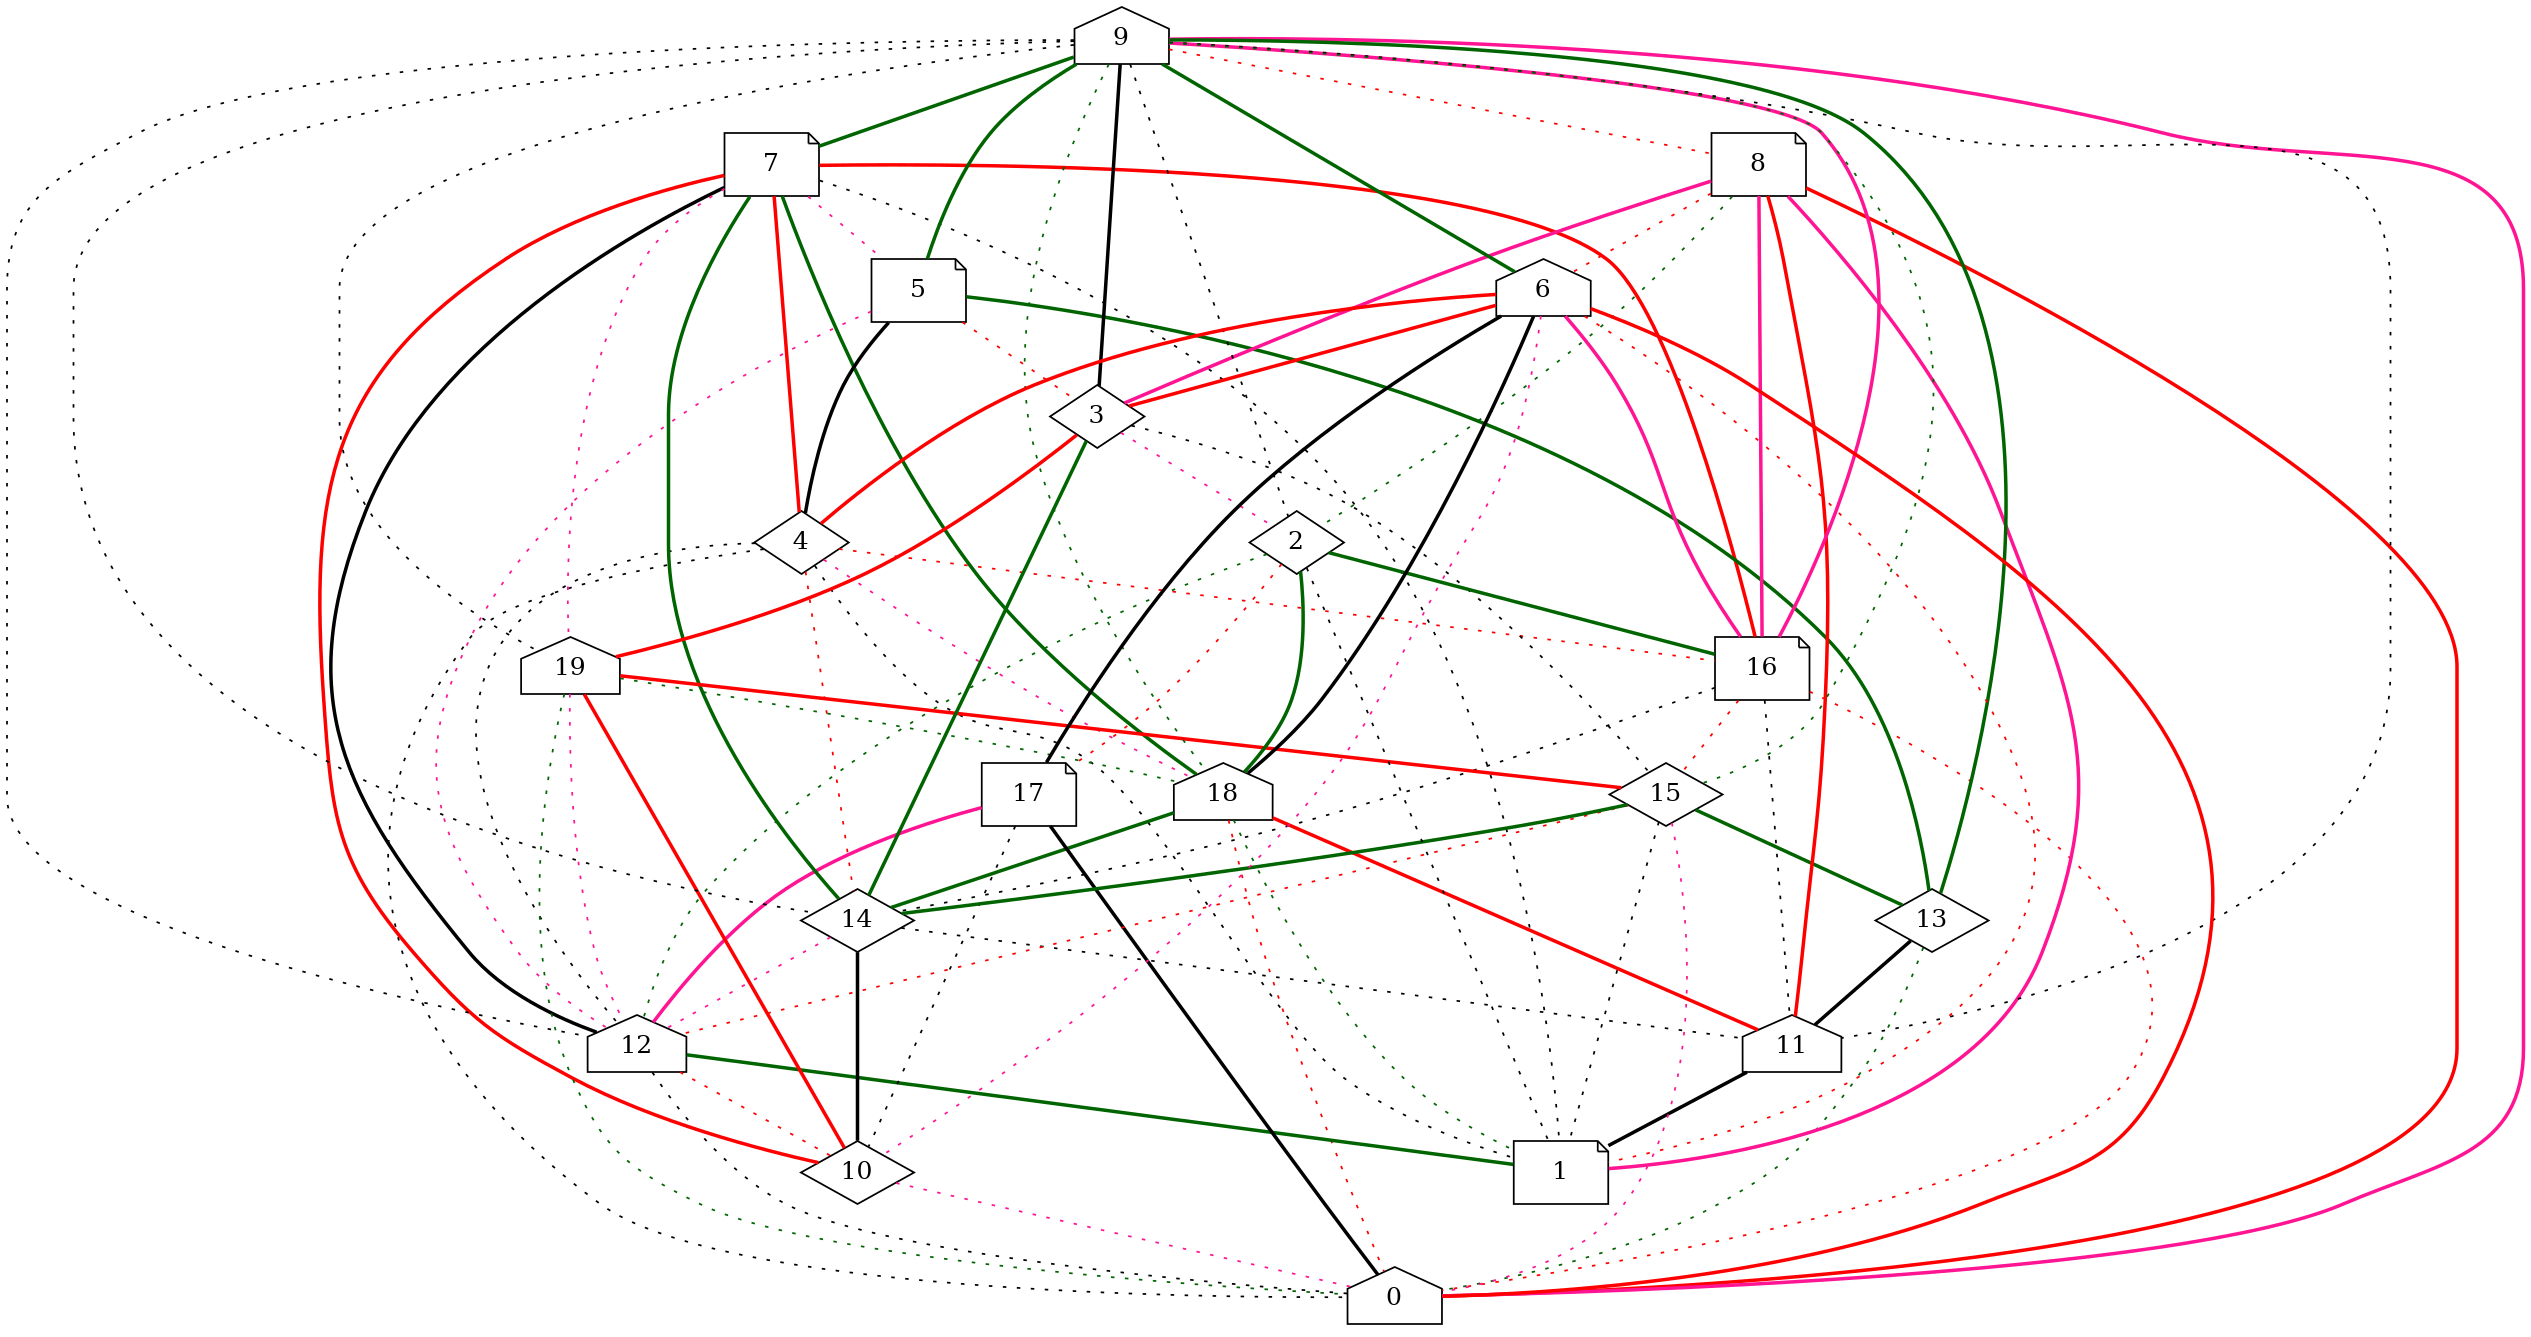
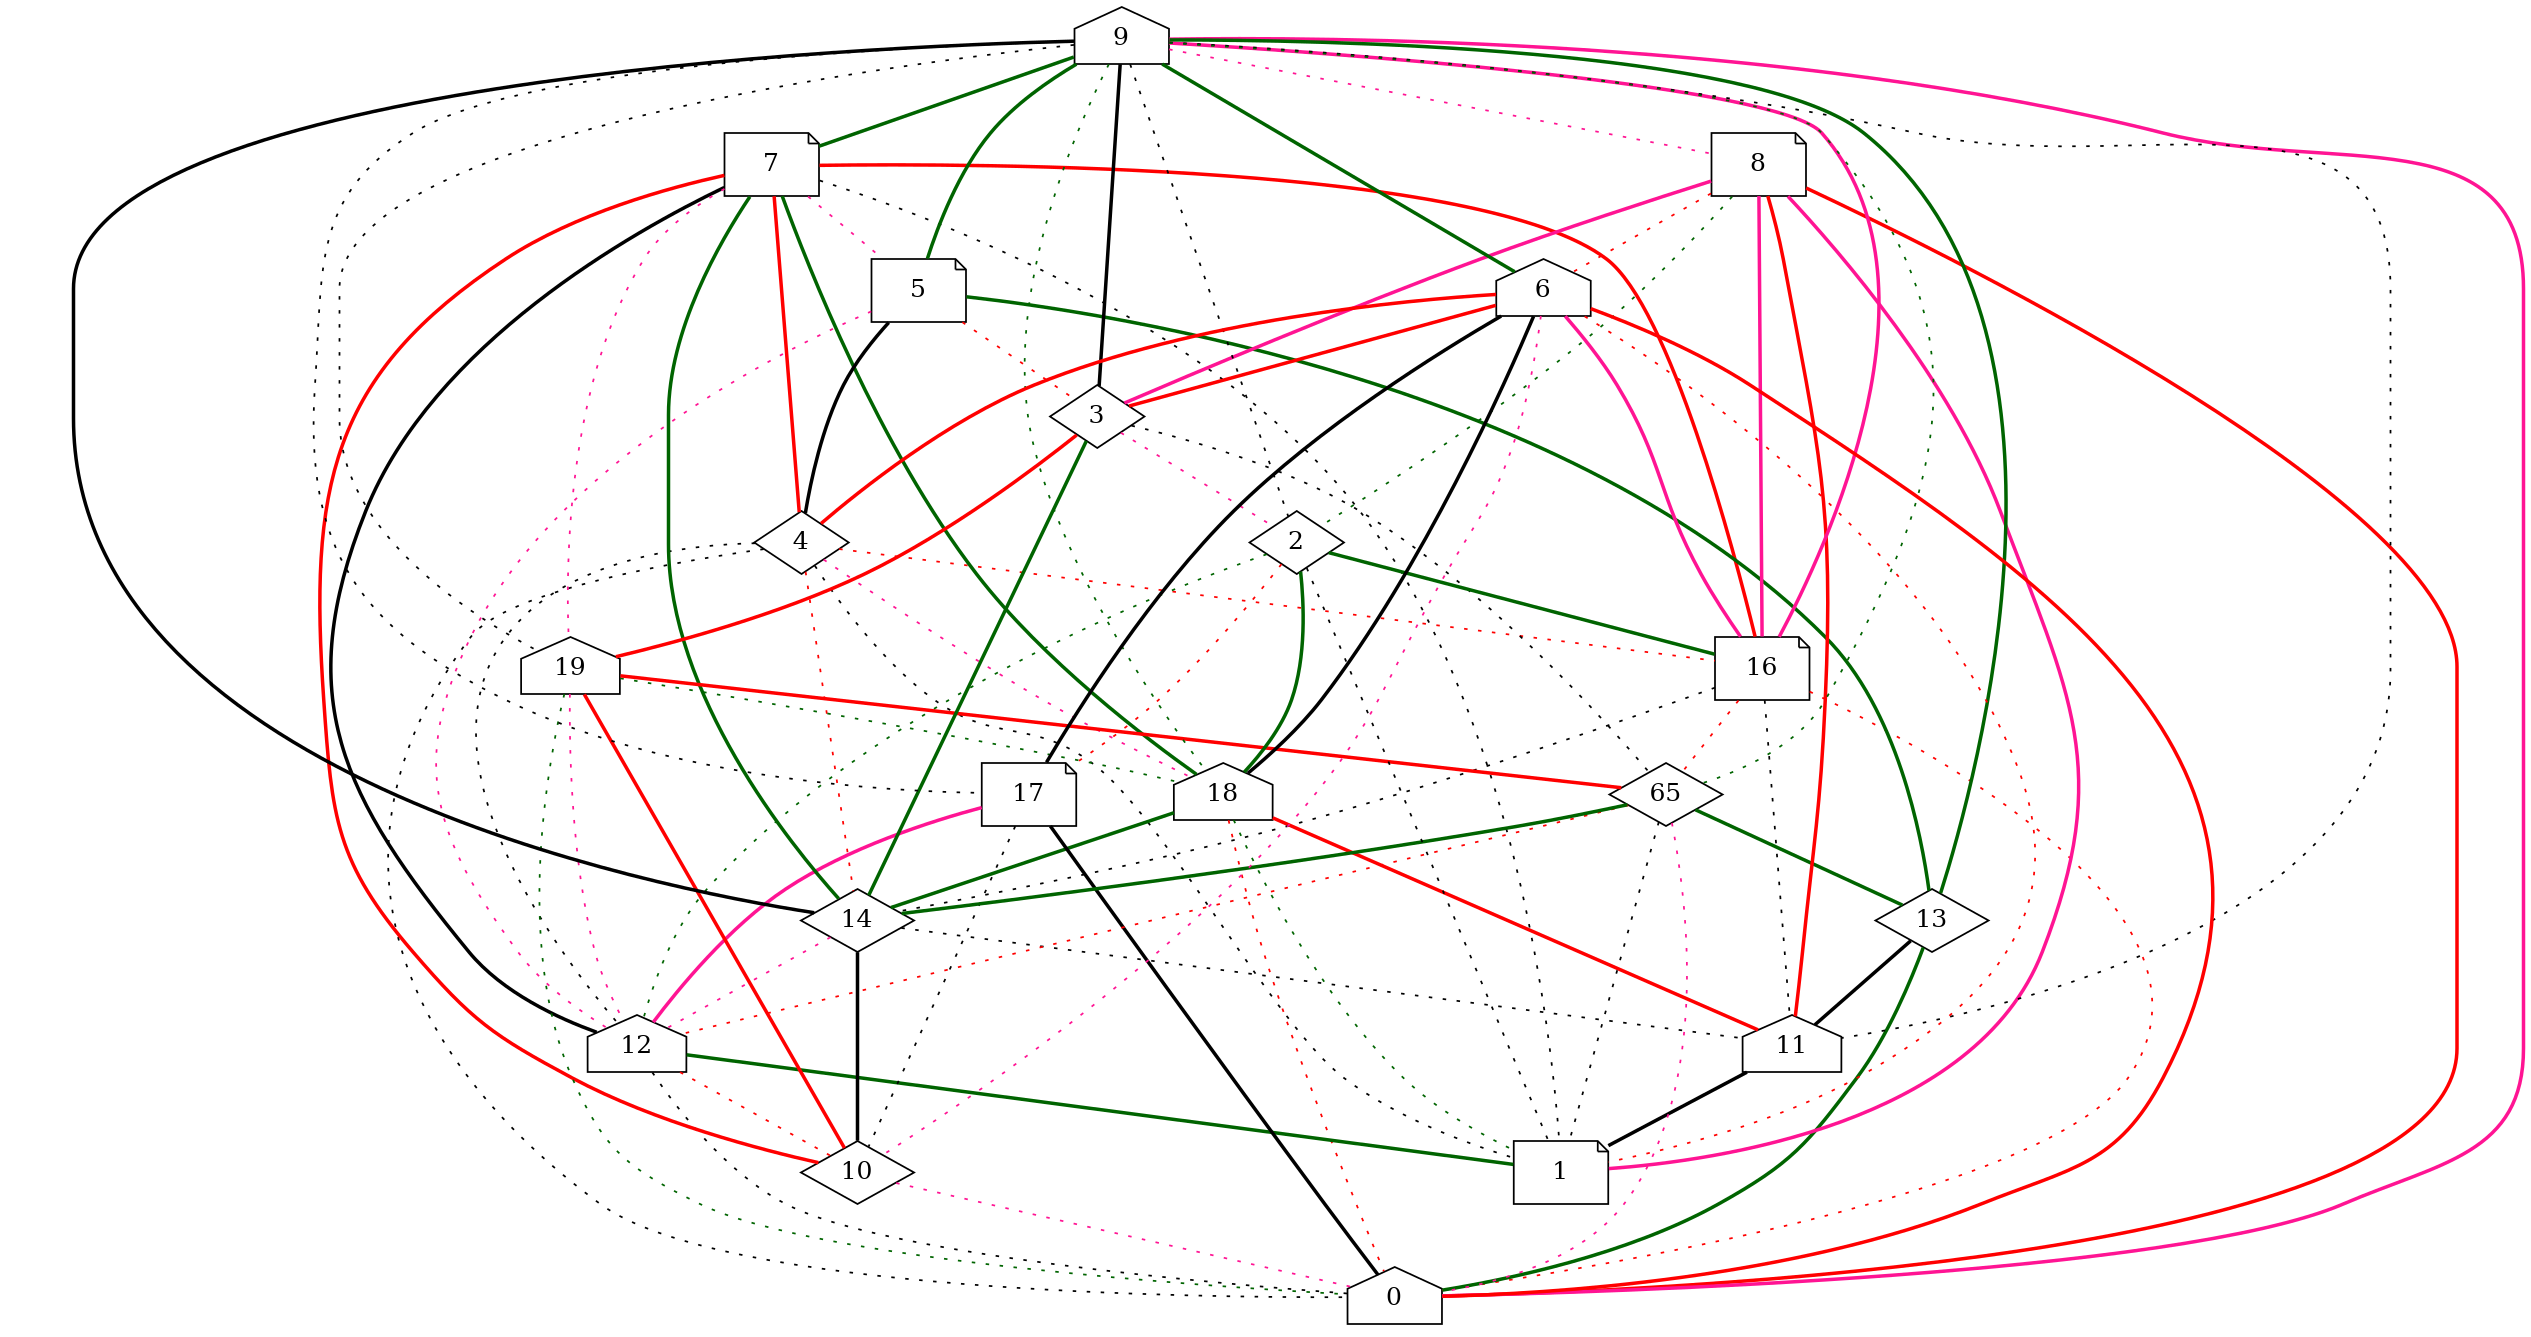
  digraph {
    node [shape=diamond]
    edge [color=black dir=none style=dotted]
    4
    0 [shape=house]
    18 [shape=house]
    12 [shape=house]
    1 [shape=note]
    16 [shape=note]
    14
    11 [shape=house]
    10
    17 [shape=note]
    7 [shape=note]
    5 [shape=note]
    19 [shape=house]
    3
    13
-   15
+   15 [label=65]
    2
    8 [shape=note]
    9 [shape=house]
    6 [shape=house]
    subgraph sub_1 {
      4
      0
      18
      12
      1
      16
      14
      11
      10
      17
      7
      5
      19
      3
      13
      15
      2
      8
      9
      6
    }
    4 -> 0
    4 -> 18 [color=deeppink]
    4 -> 12
    4 -> 1
    4 -> 16 [color=red]
    4 -> 14 [color=red]
    18 -> 0 [color=red]
    18 -> 1 [color=darkgreen]
    18 -> 14 [color=darkgreen style=bold]
    18 -> 11 [color=red style=bold]
    12 -> 0
    12 -> 1 [color=darkgreen style=bold]
    12 -> 10 [color=red]
    16 -> 0 [color=red]
    16 -> 14
    16 -> 11
    16 -> 15 [color=red]
    14 -> 12 [color=deeppink]
    14 -> 11
    14 -> 10 [style=bold]
    11 -> 1 [style=bold]
    10 -> 0 [color=deeppink]
    17 -> 0 [style=bold]
    17 -> 12 [color=deeppink style=bold]
    17 -> 10
    7 -> 4 [color=red style=bold]
    7 -> 18 [color=darkgreen style=bold]
    7 -> 12 [style=bold]
    7 -> 1
    7 -> 16 [color=red style=bold]
    7 -> 14 [color=darkgreen style=bold]
    7 -> 10 [color=red style=bold]
    7 -> 5 [color=deeppink]
    7 -> 19 [color=deeppink]
    5 -> 4 [style=bold]
    5 -> 12 [color=deeppink]
    5 -> 3 [color=red]
    5 -> 13 [color=darkgreen style=bold]
    19 -> 0 [color=darkgreen]
    19 -> 18 [color=darkgreen]
    19 -> 12 [color=deeppink]
    19 -> 10 [color=red style=bold]
    19 -> 15 [color=red style=bold]
    3 -> 14 [color=darkgreen style=bold]
    3 -> 19 [color=red style=bold]
    3 -> 15
    3 -> 2 [color=deeppink]
-   13 -> 0 [color=darkgreen]
+   13 -> 0 [color=darkgreen style=bold]
    13 -> 11 [style=bold]
    15 -> 0 [color=deeppink]
    15 -> 12 [color=red]
    15 -> 1
    15 -> 14 [color=darkgreen style=bold]
    15 -> 13 [color=darkgreen style=bold]
    2 -> 18 [color=darkgreen style=bold]
    2 -> 12 [color=darkgreen]
    2 -> 1
    2 -> 16 [color=darkgreen style=bold]
    2 -> 17 [color=red]
    8 -> 0 [color=red style=bold]
    8 -> 1 [color=deeppink style=bold]
    8 -> 16 [color=deeppink style=bold]
    8 -> 11 [color=red style=bold]
    8 -> 3 [color=deeppink style=bold]
    8 -> 2 [color=darkgreen]
    8 -> 6 [color=red]
    9 -> 0 [color=deeppink style=bold]
    9 -> 18 [color=darkgreen]
-   9 -> 12
+   9 -> 17
    9 -> 16 [color=deeppink style=bold]
-   9 -> 14
+   9 -> 14 [style=bold]
    9 -> 11
    9 -> 7 [color=darkgreen style=bold]
    9 -> 5 [color=darkgreen style=bold]
    9 -> 19
    9 -> 3 [style=bold]
    9 -> 13 [color=darkgreen style=bold]
    9 -> 15 [color=darkgreen]
    9 -> 2
-   9 -> 8 [color=red]
+   9 -> 8 [color=deeppink]
    9 -> 6 [color=darkgreen style=bold]
    6 -> 4 [color=red style=bold]
    6 -> 0 [color=red style=bold]
    6 -> 18 [style=bold]
    6 -> 1 [color=red]
    6 -> 16 [color=deeppink style=bold]
    6 -> 10 [color=deeppink]
    6 -> 17 [style=bold]
    6 -> 3 [color=red style=bold]
  }
